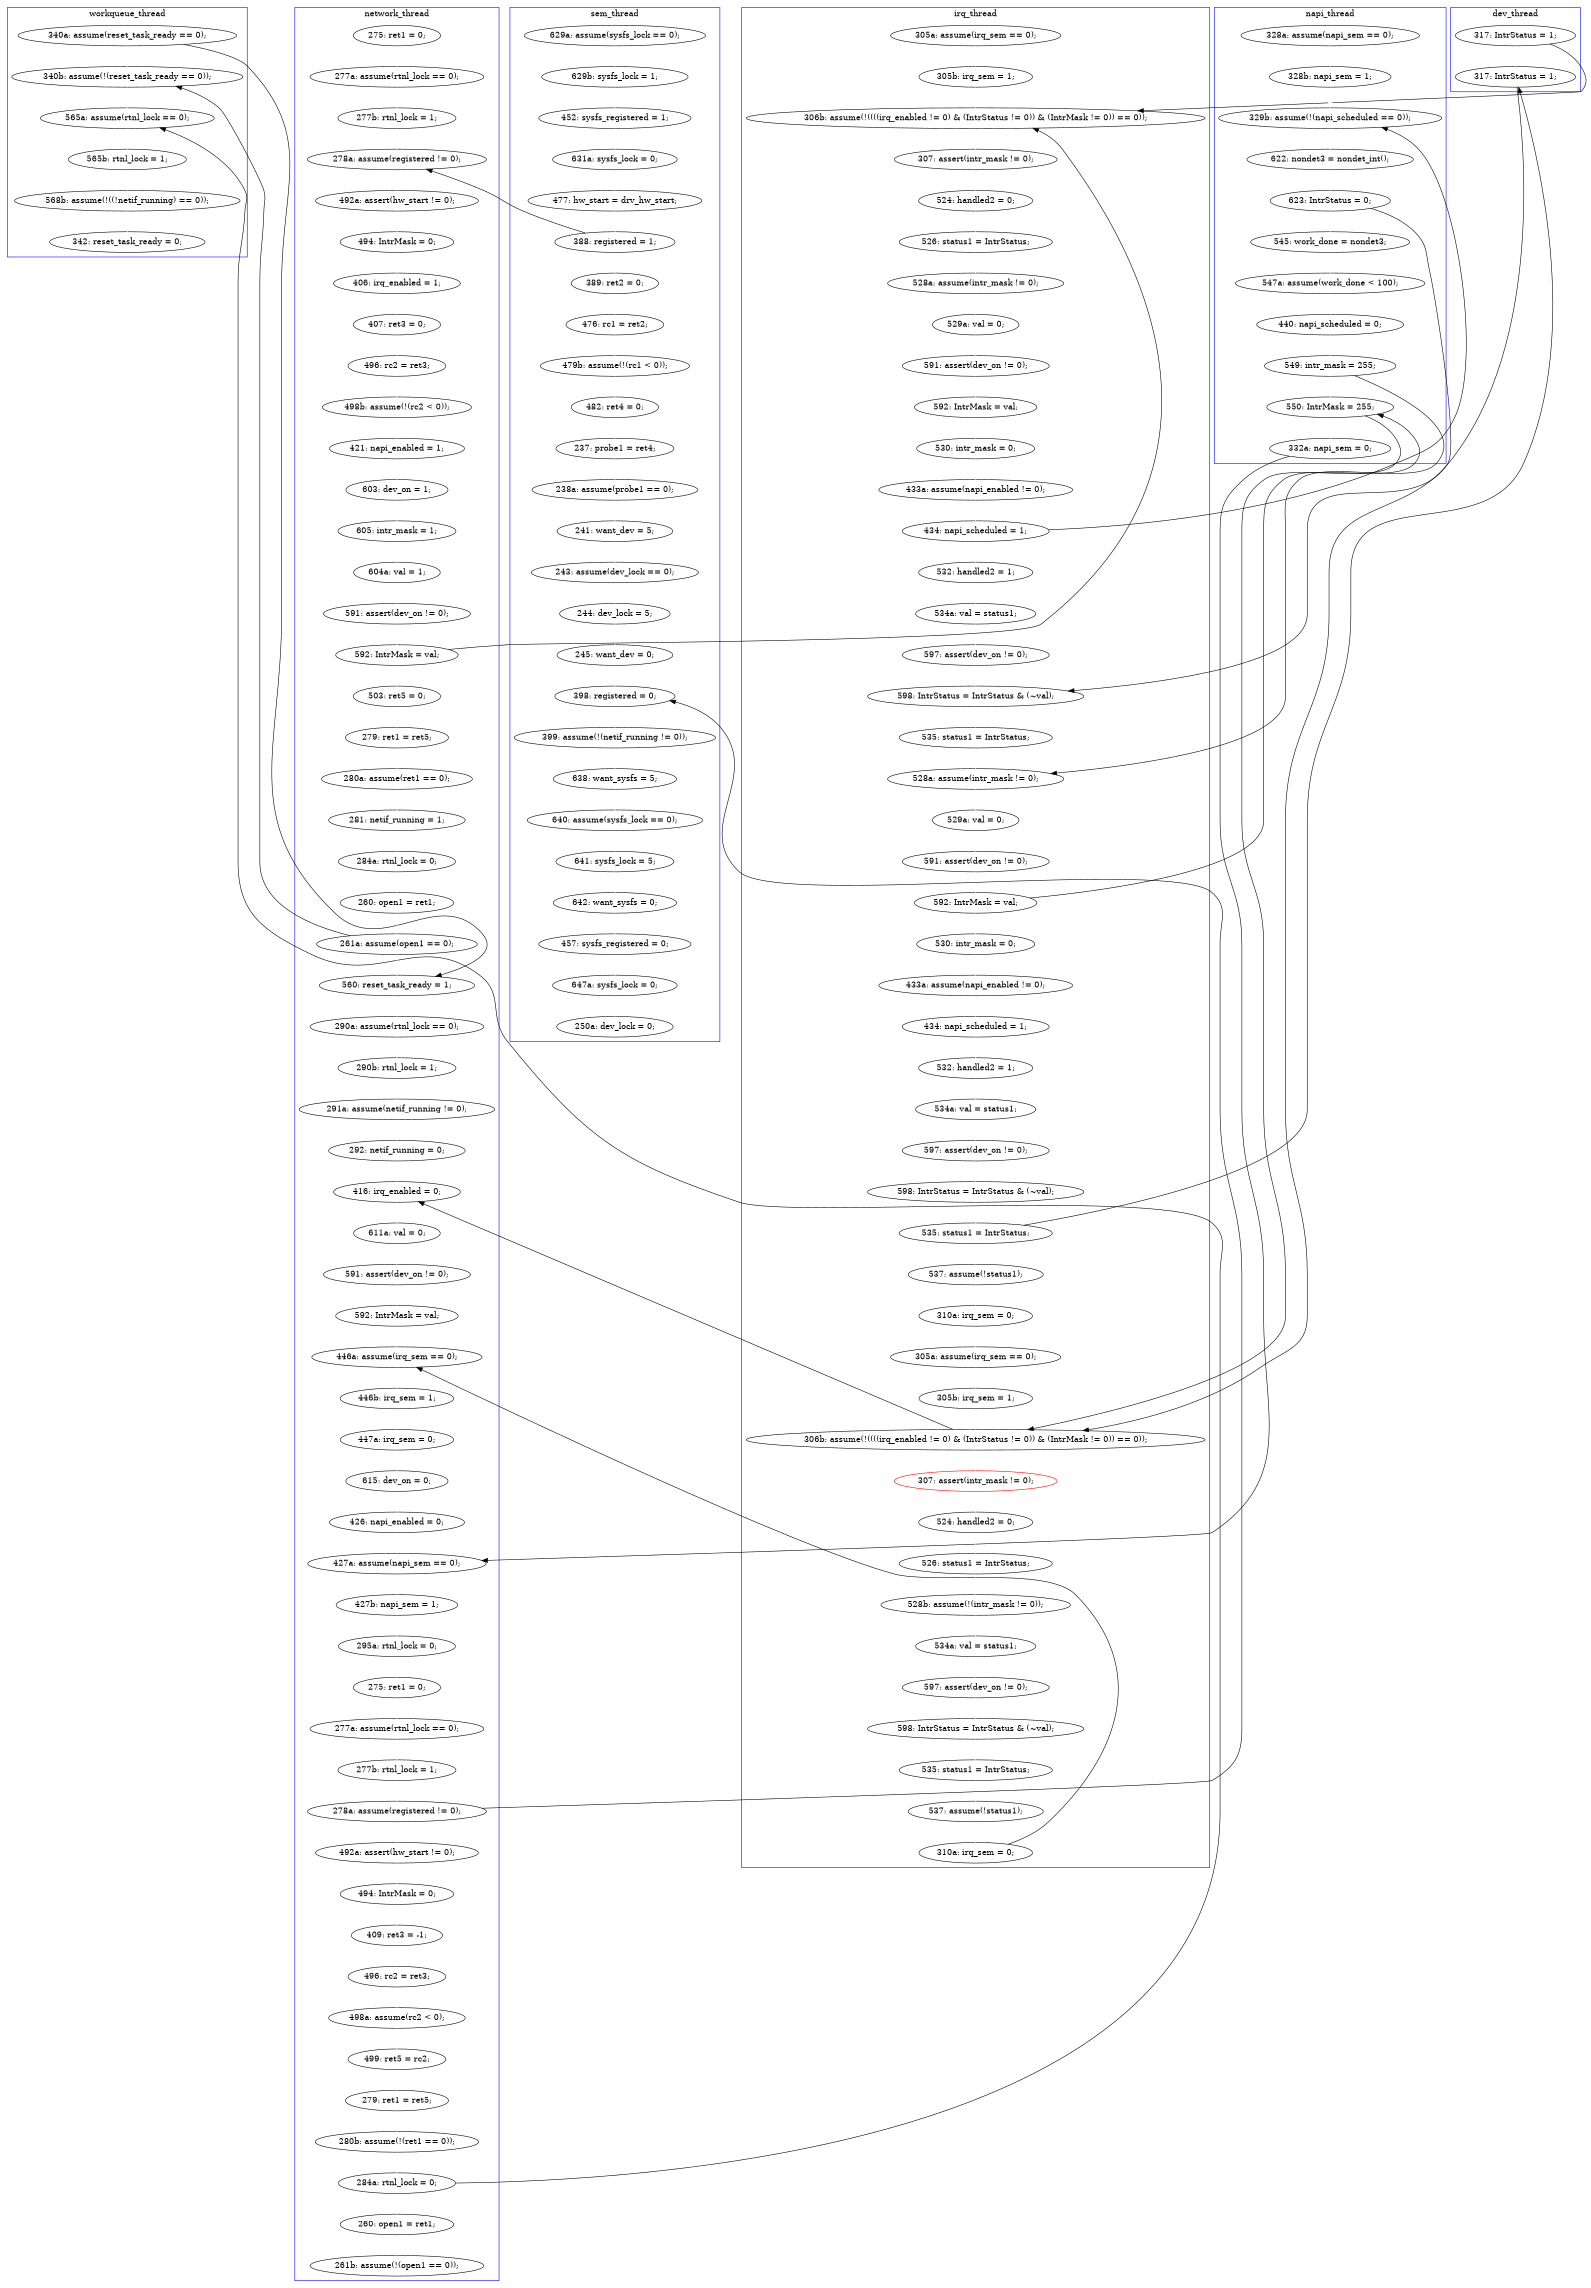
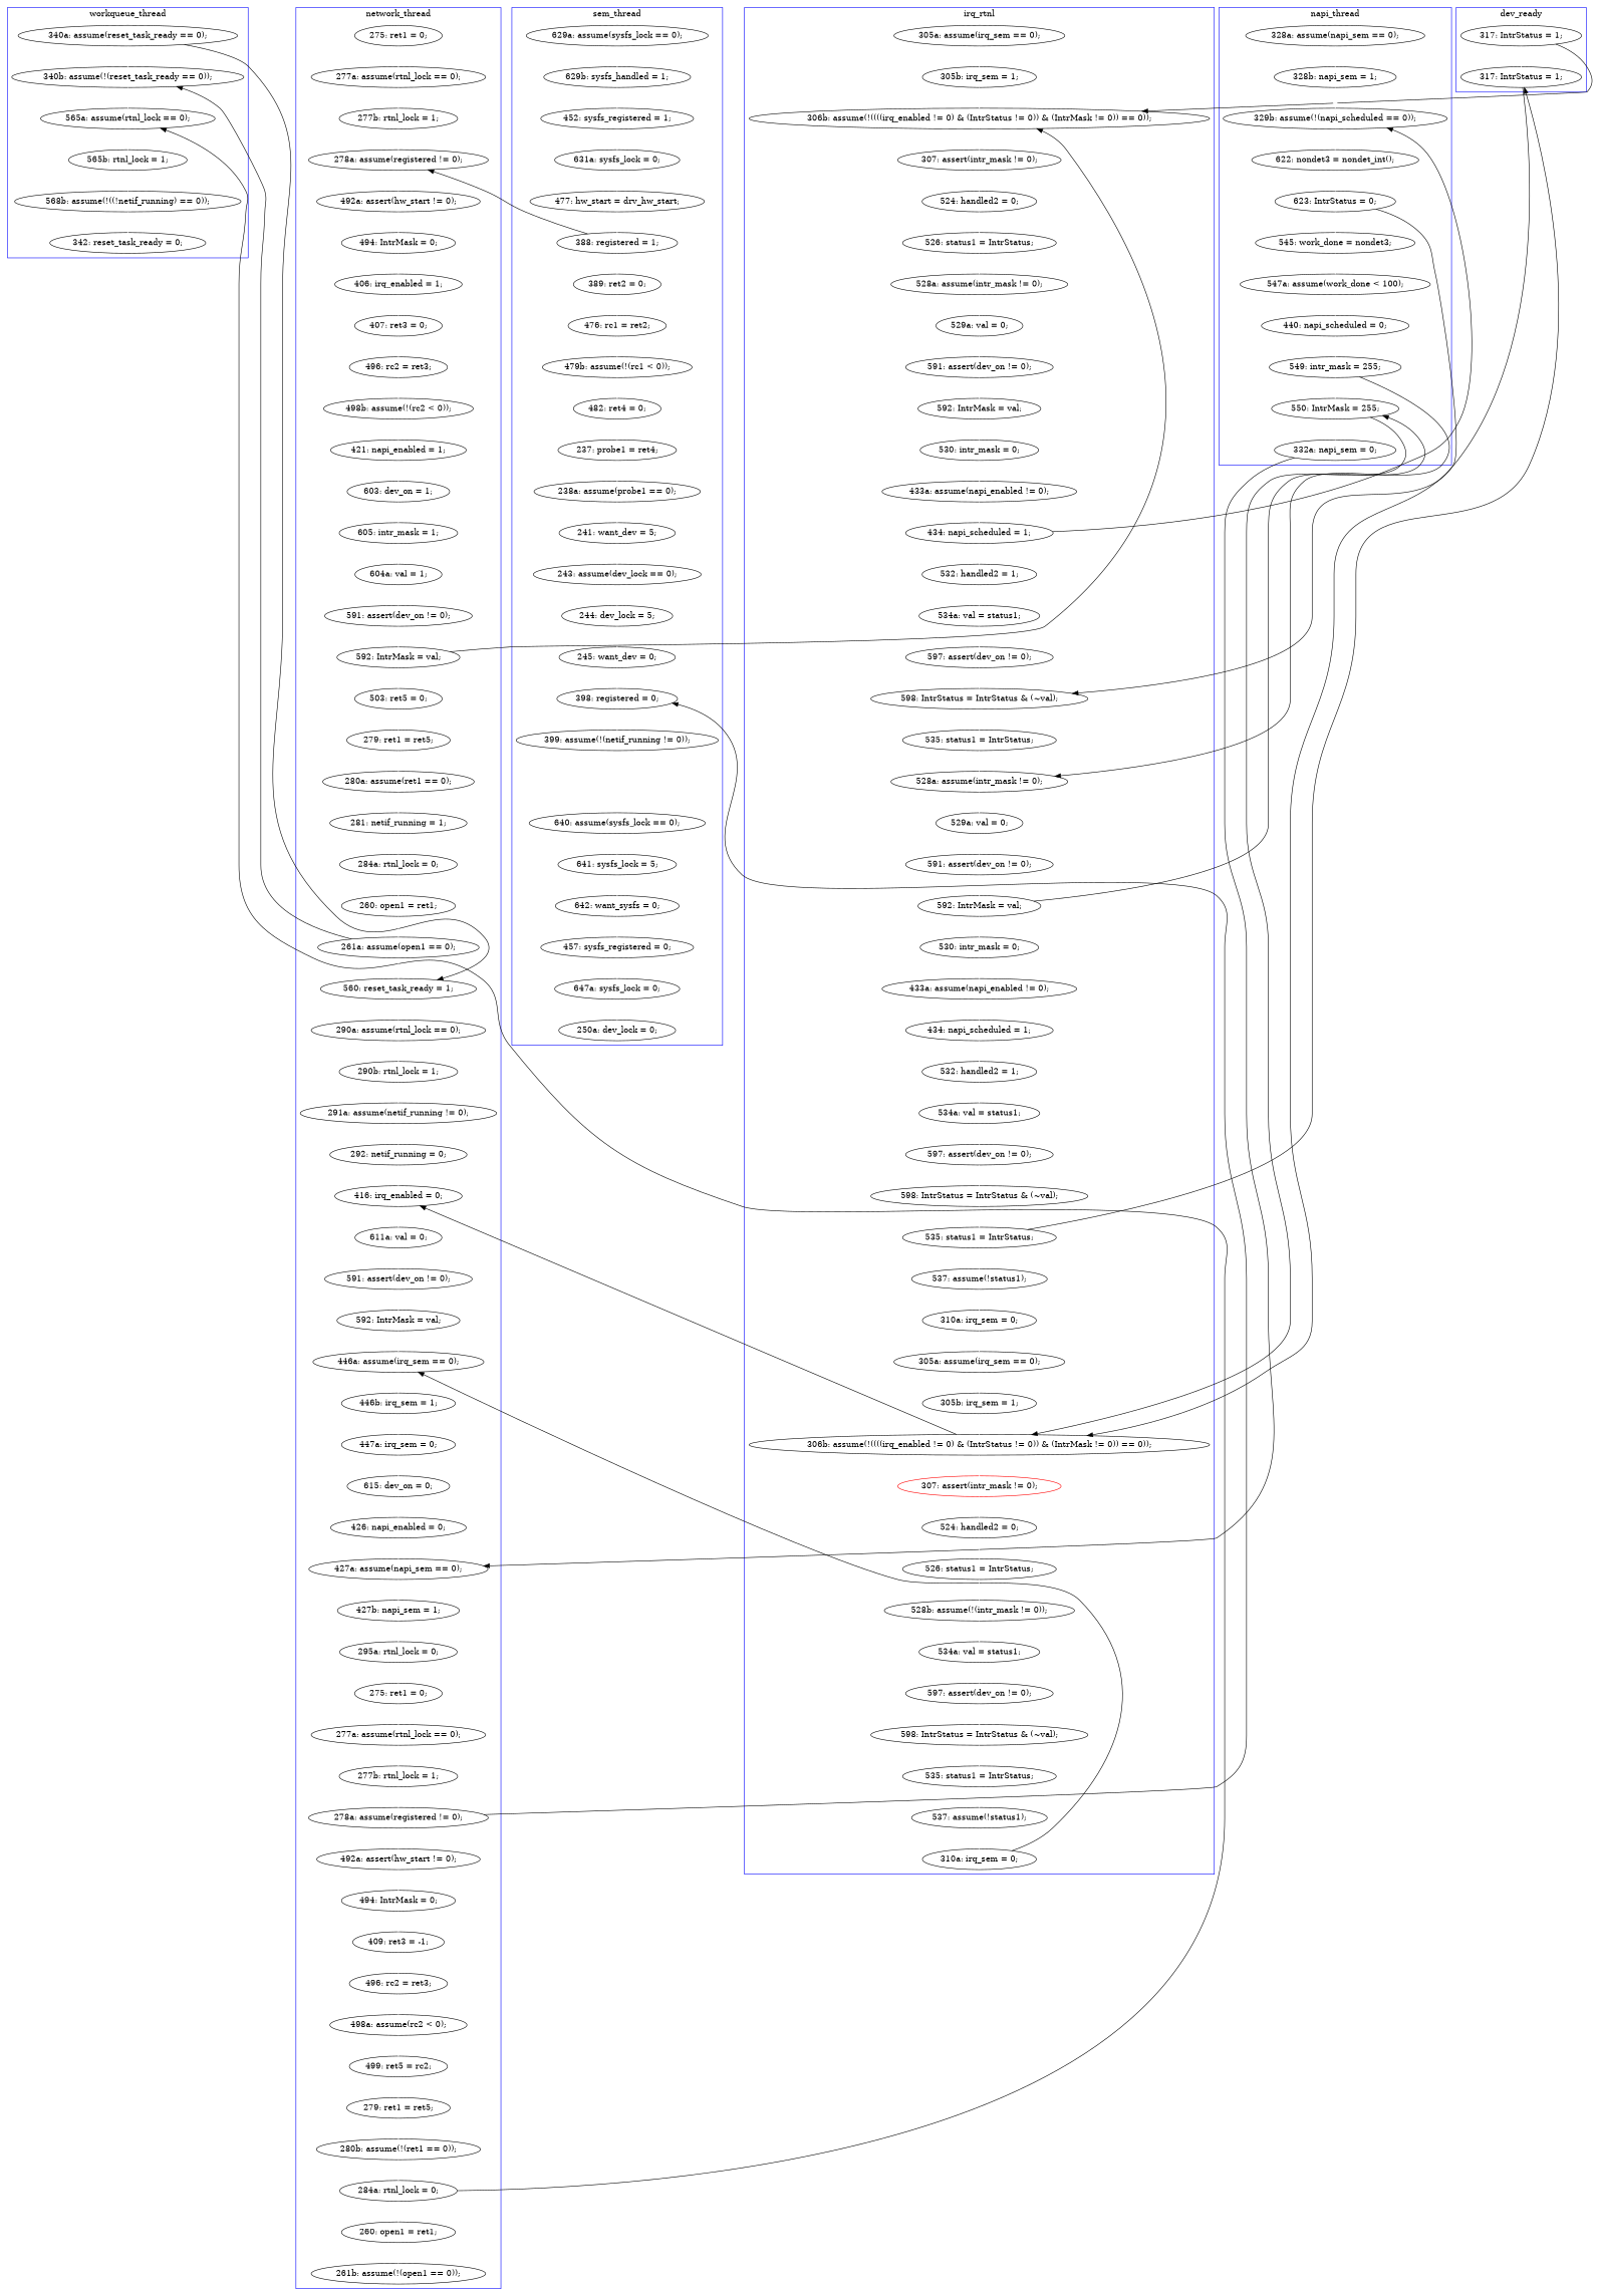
  digraph {
    edge [color=white style=solid]
    n1 [label="317: IntrStatus = 1;"]
    n2 [label="317: IntrStatus = 1;"]
    n3 [label="340a: assume(reset_task_ready == 0);"]
    n4 [label="340b: assume(!(reset_task_ready == 0));"]
    n5 [label="568b: assume(!((!netif_running) == 0));"]
    n6 [label="342: reset_task_ready = 0;"]
    n7 [label="565a: assume(rtnl_lock == 0);"]
    n8 [label="565b: rtnl_lock = 1;"]
    n9 [label="549: intr_mask = 255;"]
    n10 [label="623: IntrStatus = 0;"]
    n11 [label="329b: assume(!(napi_scheduled == 0));"]
    n12 [label="622: nondet3 = nondet_int();"]
    n13 [label="545: work_done = nondet3;"]
    n14 [label="547a: assume(work_done < 100);"]
    n15 [label="550: IntrMask = 255;"]
    n16 [label="332a: napi_sem = 0;"]
    n17 [label="440: napi_scheduled = 0;"]
    n18 [label="328b: napi_sem = 1;"]
    n19 [label="328a: assume(napi_sem == 0);"]
    n20 [label="528b: assume(!(intr_mask != 0));"]
    n21 [label="534a: val = status1;"]
    n22 [label="434: napi_scheduled = 1;"]
    n23 [label="532: handled2 = 1;"]
    n24 [label="528a: assume(intr_mask != 0);"]
    n25 [label="535: status1 = IntrStatus;"]
    n26 [label="598: IntrStatus = IntrStatus & (~val);"]
    n27 [label="529a: val = 0;"]
    n28 [label="591: assert(dev_on != 0);"]
    n29 [label="310a: irq_sem = 0;"]
    n30 [label="434: napi_scheduled = 1;"]
    n31 [label="537: assume(!status1);"]
    n32 [label="306b: assume(!((((irq_enabled != 0) & (IntrStatus != 0)) & (IntrMask != 0)) == 0));"]
    n33 [label="530: intr_mask = 0;"]
    n34 [label="433a: assume(napi_enabled != 0);"]
    n35 [label="598: IntrStatus = IntrStatus & (~val);"]
    n36 [label="535: status1 = IntrStatus;"]
    n37 [label="528a: assume(intr_mask != 0);"]
    n38 [label="529a: val = 0;"]
    n39 [label="310a: irq_sem = 0;"]
    n40 [label="597: assert(dev_on != 0);"]
    n41 [label="598: IntrStatus = IntrStatus & (~val);"]
    n42 [label="524: handled2 = 0;"]
    n43 [label="526: status1 = IntrStatus;"]
    n44 [label="305b: irq_sem = 1;"]
    n45 [label="306b: assume(!((((irq_enabled != 0) & (IntrStatus != 0)) & (IntrMask != 0)) == 0));"]
    n46 [label="530: intr_mask = 0;"]
    n47 [label="433a: assume(napi_enabled != 0);"]
    n48 [label="592: IntrMask = val;"]
    n49 [label="532: handled2 = 1;"]
    n50 [label="534a: val = status1;"]
    n51 [label="534a: val = status1;"]
    n52 [color=red label="307: assert(intr_mask != 0);"]
    n53 [label="305b: irq_sem = 1;"]
    n54 [label="597: assert(dev_on != 0);"]
    n55 [label="524: handled2 = 0;"]
    n56 [label="526: status1 = IntrStatus;"]
    n57 [label="307: assert(intr_mask != 0);"]
    n58 [label="537: assume(!status1);"]
    n59 [label="592: IntrMask = val;"]
    n60 [label="597: assert(dev_on != 0);"]
    n61 [label="591: assert(dev_on != 0);"]
    n62 [label="305a: assume(irq_sem == 0);"]
    n63 [label="535: status1 = IntrStatus;"]
    n64 [label="305a: assume(irq_sem == 0);"]
    n65 [label="631a: sysfs_lock = 0;"]
    n66 [label="477: hw_start = drv_hw_start;"]
    n67 [label="641: sysfs_lock = 5;"]
    n68 [label="642: want_sysfs = 0;"]
    n69 [label="640: assume(sysfs_lock == 0);"]
    n70 [label="243: assume(dev_lock == 0);"]
    n71 [label="244: dev_lock = 5;"]
    n72 [label="388: registered = 1;"]
    n73 [label="237: probe1 = ret4;"]
    n74 [label="238a: assume(probe1 == 0);"]
    n75 [label="398: registered = 0;"]
    n76 [label="399: assume(!(netif_running != 0));"]
    n77 [label="482: ret4 = 0;"]
    n78 [label="245: want_dev = 0;"]
    n79 [label="476: rc1 = ret2;"]
    n80 [label="479b: assume(!(rc1 < 0));"]
-   n81 [label="638: want_sysfs = 5;"]
-   n82 [label="629b: sysfs_lock = 1;"]
+   n82 [label="629b: sysfs_handled = 1;"]
    n83 [label="452: sysfs_registered = 1;"]
    n84 [label="241: want_dev = 5;"]
    n85 [label="647a: sysfs_lock = 0;"]
    n86 [label="250a: dev_lock = 0;"]
    n87 [label="389: ret2 = 0;"]
    n88 [label="629a: assume(sysfs_lock == 0);"]
    n89 [label="457: sysfs_registered = 0;"]
    n90 [label="560: reset_task_ready = 1;"]
    n91 [label="592: IntrMask = val;"]
    n92 [label="503: ret5 = 0;"]
    n93 [label="494: IntrMask = 0;"]
    n94 [label="409: ret3 = -1;"]
    n95 [label="446a: assume(irq_sem == 0);"]
    n96 [label="446b: irq_sem = 1;"]
    n97 [label="447a: irq_sem = 0;"]
    n98 [label="498b: assume(!(rc2 < 0));"]
    n99 [label="421: napi_enabled = 1;"]
    n100 [label="291a: assume(netif_running != 0);"]
    n101 [label="292: netif_running = 0;"]
    n102 [label="603: dev_on = 1;"]
    n103 [label="605: intr_mask = 1;"]
    n104 [label="277b: rtnl_lock = 1;"]
    n105 [label="278a: assume(registered != 0);"]
    n106 [label="275: ret1 = 0;"]
    n107 [label="277a: assume(rtnl_lock == 0);"]
    n108 [label="427b: napi_sem = 1;"]
    n109 [label="295a: rtnl_lock = 0;"]
    n110 [label="615: dev_on = 0;"]
    n111 [label="498a: assume(rc2 < 0);"]
    n112 [label="499: ret5 = rc2;"]
    n113 [label="604a: val = 1;"]
    n114 [label="284a: rtnl_lock = 0;"]
    n115 [label="275: ret1 = 0;"]
    n116 [label="277a: assume(rtnl_lock == 0);"]
    n117 [label="416: irq_enabled = 0;"]
    n118 [label="280b: assume(!(ret1 == 0));"]
    n119 [label="496: rc2 = ret3;"]
    n120 [label="260: open1 = ret1;"]
    n121 [label="261b: assume(!(open1 == 0));"]
    n122 [label="591: assert(dev_on != 0);"]
    n123 [label="281: netif_running = 1;"]
    n124 [label="284a: rtnl_lock = 0;"]
    n125 [label="611a: val = 0;"]
    n126 [label="278a: assume(registered != 0);"]
    n127 [label="492a: assert(hw_start != 0);"]
    n128 [label="279: ret1 = ret5;"]
    n129 [label="290a: assume(rtnl_lock == 0);"]
    n130 [label="290b: rtnl_lock = 1;"]
    n131 [label="407: ret3 = 0;"]
    n132 [label="496: rc2 = ret3;"]
    n133 [label="279: ret1 = ret5;"]
    n134 [label="280a: assume(ret1 == 0);"]
    n135 [label="426: napi_enabled = 0;"]
    n136 [label="427a: assume(napi_sem == 0);"]
    n137 [label="277b: rtnl_lock = 1;"]
    n138 [label="494: IntrMask = 0;"]
    n139 [label="406: irq_enabled = 1;"]
    n140 [label="591: assert(dev_on != 0);"]
    n141 [label="260: open1 = ret1;"]
    n142 [label="261a: assume(open1 == 0);"]
    n143 [label="592: IntrMask = val;"]
    n144 [label="492a: assert(hw_start != 0);"]
    subgraph cluster_1 {
      color=blue
-     label=dev_thread
+     label=dev_ready
      n1
      n2
    }
    subgraph cluster_2 {
      color=blue
      label=workqueue_thread
      n3
      n4
      n5
      n6
      n7
      n8
    }
    subgraph cluster_3 {
      color=blue
      label=napi_thread
      n9
      n10
      n11
      n12
      n13
      n14
      n15
      n16
      n17
      n18
      n19
    }
    subgraph cluster_4 {
      color=blue
-     label=irq_thread
+     label=irq_rtnl
      n20
      n21
      n22
      n23
      n24
      n25
      n26
      n27
      n28
      n29
      n30
      n31
      n32
      n33
      n34
      n35
      n36
      n37
      n38
      n39
      n40
      n41
      n42
      n43
      n44
      n45
      n46
      n47
      n48
      n49
      n50
      n51
      n52
      n53
      n54
      n55
      n56
      n57
      n58
      n59
      n60
      n61
      n62
      n63
      n64
    }
    subgraph cluster_5 {
      color=blue
      label=sem_thread
      n65
      n66
      n67
      n68
      n69
      n70
      n71
      n72
      n73
      n74
      n75
      n76
      n77
      n78
      n79
      n80
-     n81
      n82
      n83
      n84
      n85
      n86
      n87
      n88
      n89
    }
    subgraph cluster_6 {
      color=blue
      label=network_thread
      n90
      n91
      n92
      n93
      n94
      n95
      n96
      n97
      n98
      n99
      n100
      n101
      n102
      n103
      n104
      n105
      n106
      n107
      n108
      n109
      n110
      n111
      n112
      n113
      n114
      n115
      n116
      n117
      n118
      n119
      n120
      n121
      n122
      n123
      n124
      n125
      n126
      n127
      n128
      n129
      n130
      n131
      n132
      n133
      n134
      n135
      n136
      n137
      n138
      n139
      n140
      n141
      n142
      n143
      n144
    }
    n1 -> n45 [color=black constraint=false]
    n2 -> n1
    n2 -> n32 [color=black constraint=false]
    n3 -> n4
    n3 -> n90 [color=black constraint=false]
    n4 -> n7
    n5 -> n6
    n7 -> n8
    n8 -> n5
    n9 -> n15
    n9 -> n24 [color=black constraint=false]
    n10 -> n13
    n10 -> n26 [color=black constraint=false]
    n11 -> n12
    n12 -> n10
    n13 -> n14
    n14 -> n17
    n15 -> n16
    n15 -> n45 [color=black constraint=false]
    n16 -> n136 [color=black constraint=false]
    n17 -> n9
    n18 -> n11
    n19 -> n18
    n20 -> n21
    n21 -> n60
    n22 -> n23
    n23 -> n51
    n24 -> n27
    n25 -> n1 [color=black constraint=false]
    n25 -> n31
    n26 -> n63
    n27 -> n28
    n28 -> n48
    n29 -> n95 [color=black constraint=false]
    n30 -> n11 [color=black constraint=false]
    n30 -> n49
    n31 -> n39
    n32 -> n57
    n33 -> n34
    n34 -> n22
    n35 -> n36
    n36 -> n58
    n37 -> n38
    n38 -> n61
    n39 -> n62
    n40 -> n41
    n41 -> n25
    n42 -> n43
    n43 -> n20
    n44 -> n45
    n45 -> n52
    n45 -> n117 [color=black constraint=false]
    n46 -> n47
    n47 -> n30
    n48 -> n15 [color=black constraint=false]
    n48 -> n33
    n49 -> n50
    n50 -> n54
    n51 -> n40
    n52 -> n42
    n53 -> n32
    n54 -> n26
    n55 -> n56
    n56 -> n37
    n57 -> n55
    n58 -> n29
    n59 -> n46
    n60 -> n35
    n61 -> n59
    n62 -> n44
    n63 -> n24
    n64 -> n53
    n65 -> n66
    n66 -> n72
    n67 -> n68
    n68 -> n89
    n69 -> n67
    n70 -> n71
    n71 -> n78
    n72 -> n87
    n72 -> n105 [color=black constraint=false]
    n73 -> n74
    n74 -> n84
    n75 -> n76
-   n76 -> n81
    n77 -> n73
    n78 -> n75
    n79 -> n80
    n80 -> n77
-   n81 -> n69
    n82 -> n83
    n83 -> n65
    n84 -> n70
    n85 -> n86
    n87 -> n79
    n88 -> n82
    n89 -> n85
    n90 -> n129
    n91 -> n32 [color=black constraint=false]
    n91 -> n92
    n92 -> n133
    n93 -> n94
    n94 -> n119
    n95 -> n96
    n96 -> n97
    n97 -> n110
    n98 -> n99
    n99 -> n102
    n100 -> n101
    n101 -> n117
    n102 -> n103
    n103 -> n113
    n104 -> n105
    n105 -> n144
    n106 -> n107
    n107 -> n137
    n108 -> n109
    n109 -> n106
    n110 -> n135
    n111 -> n112
    n112 -> n128
    n113 -> n122
    n114 -> n7 [color=black constraint=false]
    n114 -> n120
    n115 -> n116
    n116 -> n104
    n117 -> n125
    n118 -> n114
    n119 -> n111
    n120 -> n121
    n122 -> n91
    n123 -> n124
    n124 -> n141
    n125 -> n140
    n126 -> n75 [color=black constraint=false]
    n126 -> n127
    n127 -> n93
    n128 -> n118
    n129 -> n130
    n130 -> n100
    n131 -> n132
    n132 -> n98
    n133 -> n134
    n134 -> n123
    n135 -> n136
    n136 -> n108
    n137 -> n126
    n138 -> n139
    n139 -> n131
    n140 -> n143
    n141 -> n142
    n142 -> n4 [color=black constraint=false]
    n142 -> n90
    n143 -> n95
    n144 -> n138
  }
